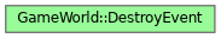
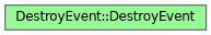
  digraph {
    rankdir=TB
-   n1 [color=grey40 fillcolor=palegreen fontname=Helvetica fontsize=10 height=0.2 label="GameWorld::DestroyEvent" shape=box style=filled width=0.4]
+   n1 [color=grey40 fillcolor=palegreen fontname=Helvetica fontsize=10 height=0.2 label="DestroyEvent::DestroyEvent" shape=box style=filled width=0.4]
  }
